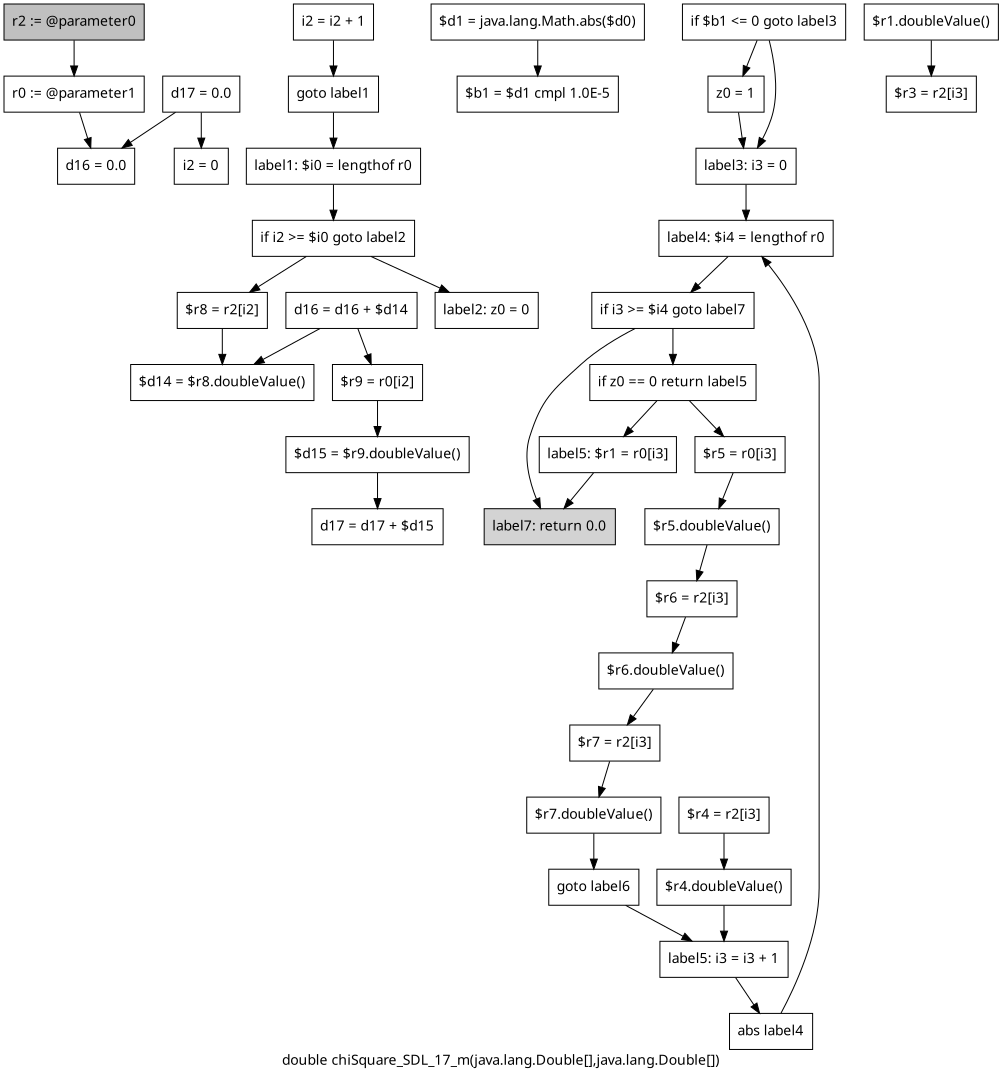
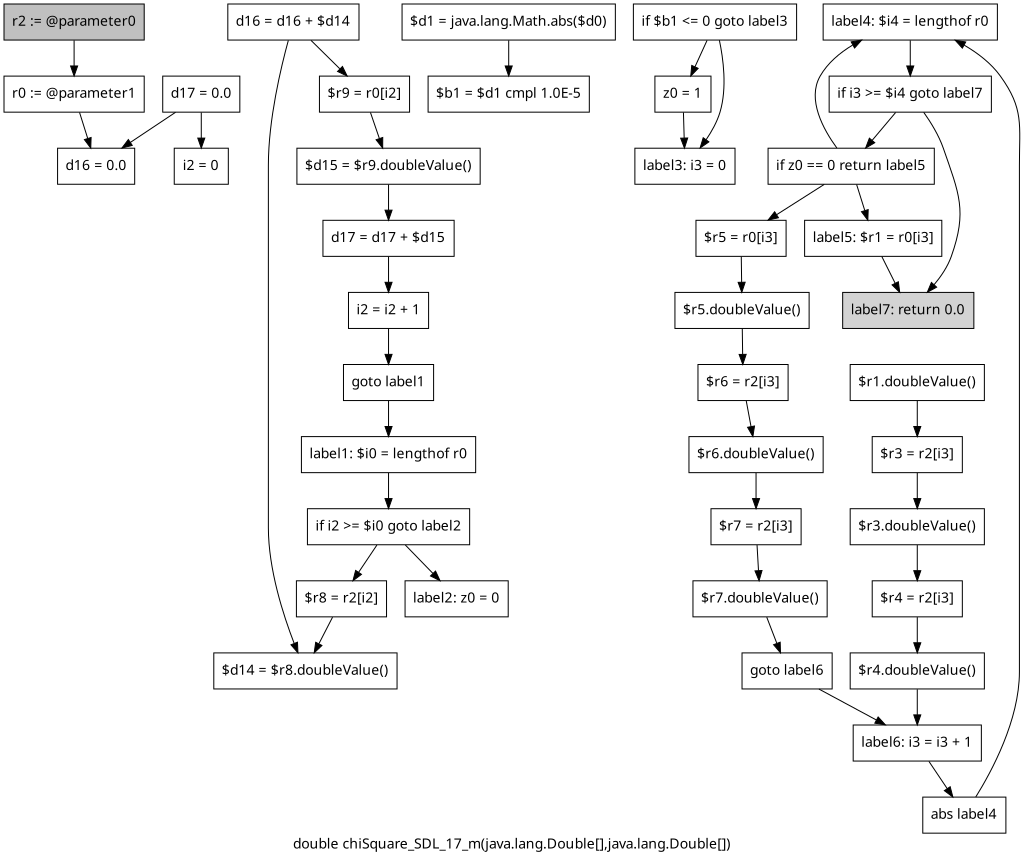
  digraph {
    fontname="Noto Sans"
    label="double chiSquare_SDL_17_m(java.lang.Double[],java.lang.Double[])"
    node [fontname="Noto Sans" shape=box]
    edge [fontname="Noto Sans"]
    n1 [fillcolor=gray label="r2 := @parameter0" style=filled]
    n2 [label="r0 := @parameter1"]
    n3 [label="d16 = 0.0"]
    n4 [label="d17 = 0.0"]
    n5 [label="i2 = 0"]
    n6 [label="label1: $i0 = lengthof r0"]
    n7 [label="if i2 >= $i0 goto label2"]
    n8 [label="$r8 = r2[i2]"]
    n9 [label="label2: z0 = 0"]
    n10 [label="$d14 = $r8.doubleValue()"]
    n11 [label="d16 = d16 + $d14"]
    n12 [label="$r9 = r0[i2]"]
    n13 [label="$d15 = $r9.doubleValue()"]
    n14 [label="d17 = d17 + $d15"]
    n15 [label="i2 = i2 + 1"]
    n16 [label="goto label1"]
    n17 [label="$d1 = java.lang.Math.abs($d0)"]
    n18 [label="$b1 = $d1 cmpl 1.0E-5"]
    n19 [label="if $b1 <= 0 goto label3"]
    n20 [label="z0 = 1"]
    n21 [label="label3: i3 = 0"]
    n22 [label="label4: $i4 = lengthof r0"]
    n23 [label="if i3 >= $i4 goto label7"]
    n24 [label="if z0 == 0 return label5"]
    n25 [fillcolor=lightgray label="label7: return 0.0" style=filled]
    n26 [label="$r5 = r0[i3]"]
    n27 [label="label5: $r1 = r0[i3]"]
    n28 [label="$r5.doubleValue()"]
    n29 [label="$r6 = r2[i3]"]
    n30 [label="$r1.doubleValue()"]
    n31 [label="$r3 = r2[i3]"]
    n32 [label="$r6.doubleValue()"]
    n33 [label="$r7 = r2[i3]"]
    n34 [label="$r7.doubleValue()"]
    n35 [label="goto label6"]
-   n36 [label="label5: i3 = i3 + 1"]
+   n36 [label="label6: i3 = i3 + 1"]
    n37 [label="abs label4"]
+   n38 [label="$r3.doubleValue()"]
    n39 [label="$r4 = r2[i3]"]
    n40 [label="$r4.doubleValue()"]
    n1 -> n2
    n2 -> n3
    n4 -> n3
    n4 -> n5
    n6 -> n7
    n7 -> n8
    n7 -> n9
    n8 -> n10
    n11 -> n10
    n11 -> n12
    n12 -> n13
    n13 -> n14
+   n14 -> n15
    n15 -> n16
    n16 -> n6
    n17 -> n18
    n19 -> n20
    n19 -> n21
    n20 -> n21
-   n21 -> n22
+   n24 -> n22
    n22 -> n23
    n23 -> n24
    n23 -> n25
    n24 -> n26
    n24 -> n27
    n26 -> n28
    n27 -> n25
    n28 -> n29
    n29 -> n32
    n30 -> n31
+   n31 -> n38
    n32 -> n33
    n33 -> n34
    n34 -> n35
    n35 -> n36
    n36 -> n37
    n37 -> n22
+   n38 -> n39
    n39 -> n40
    n40 -> n36
  }
